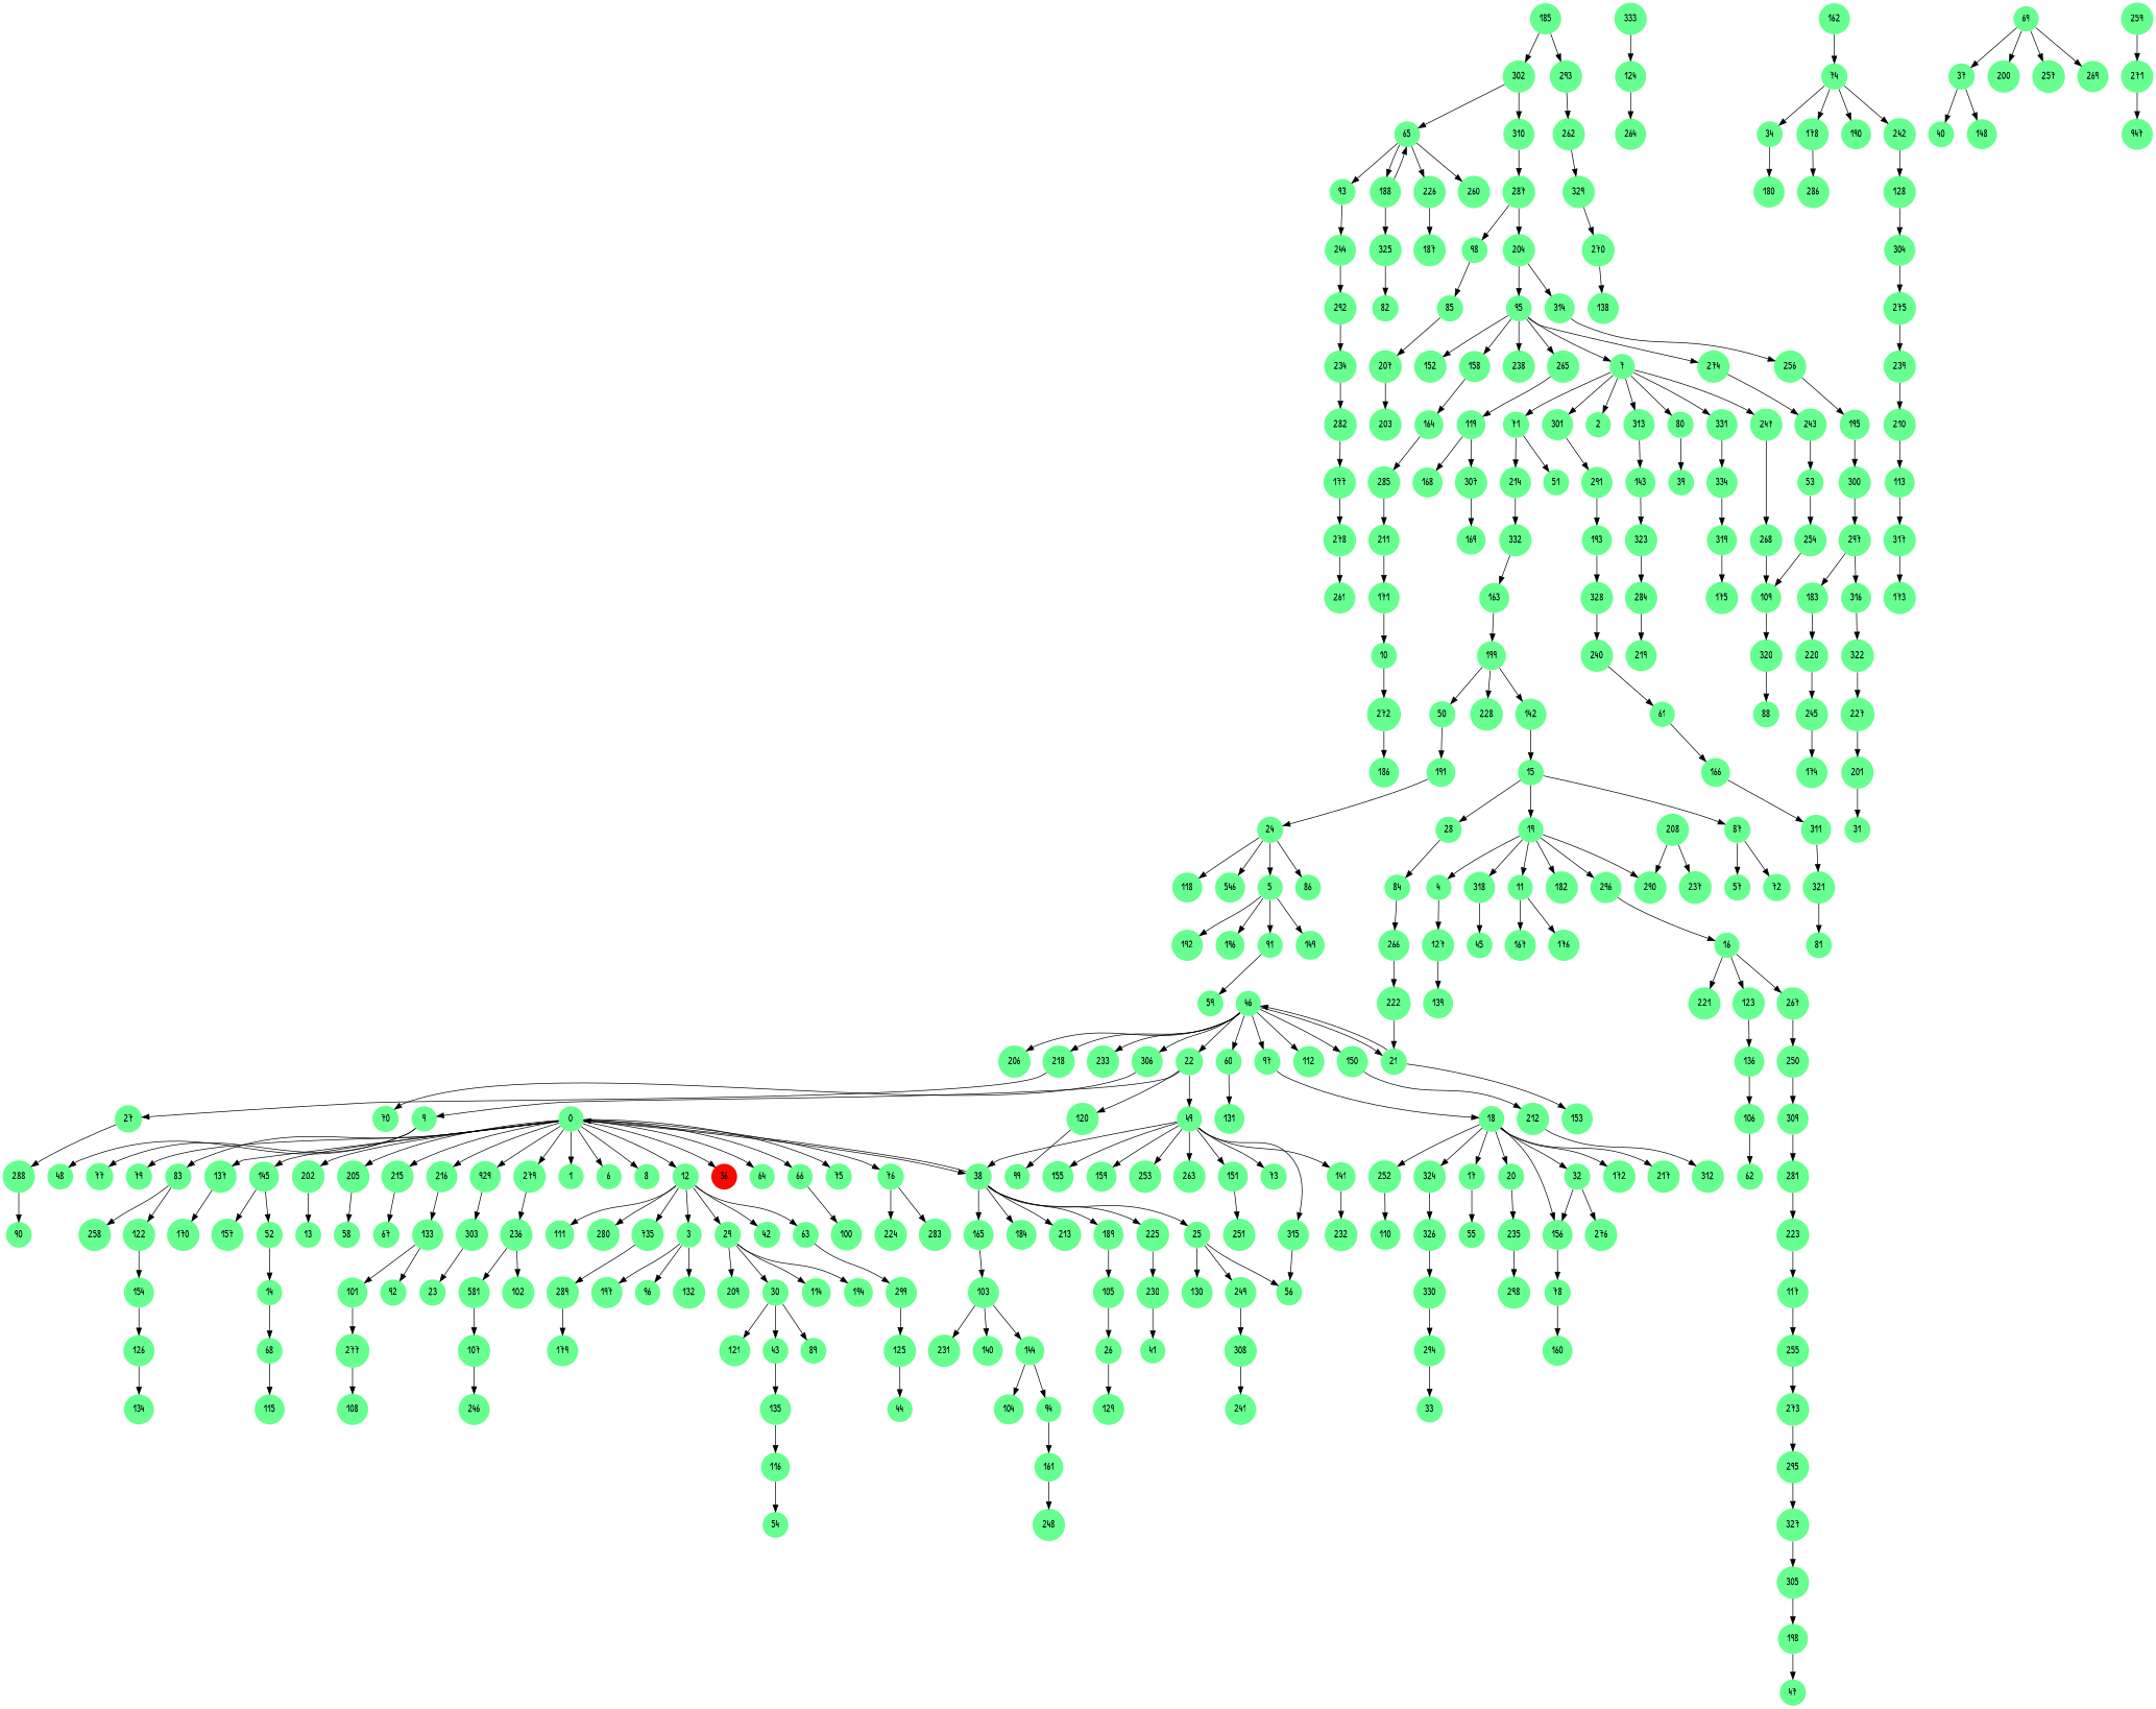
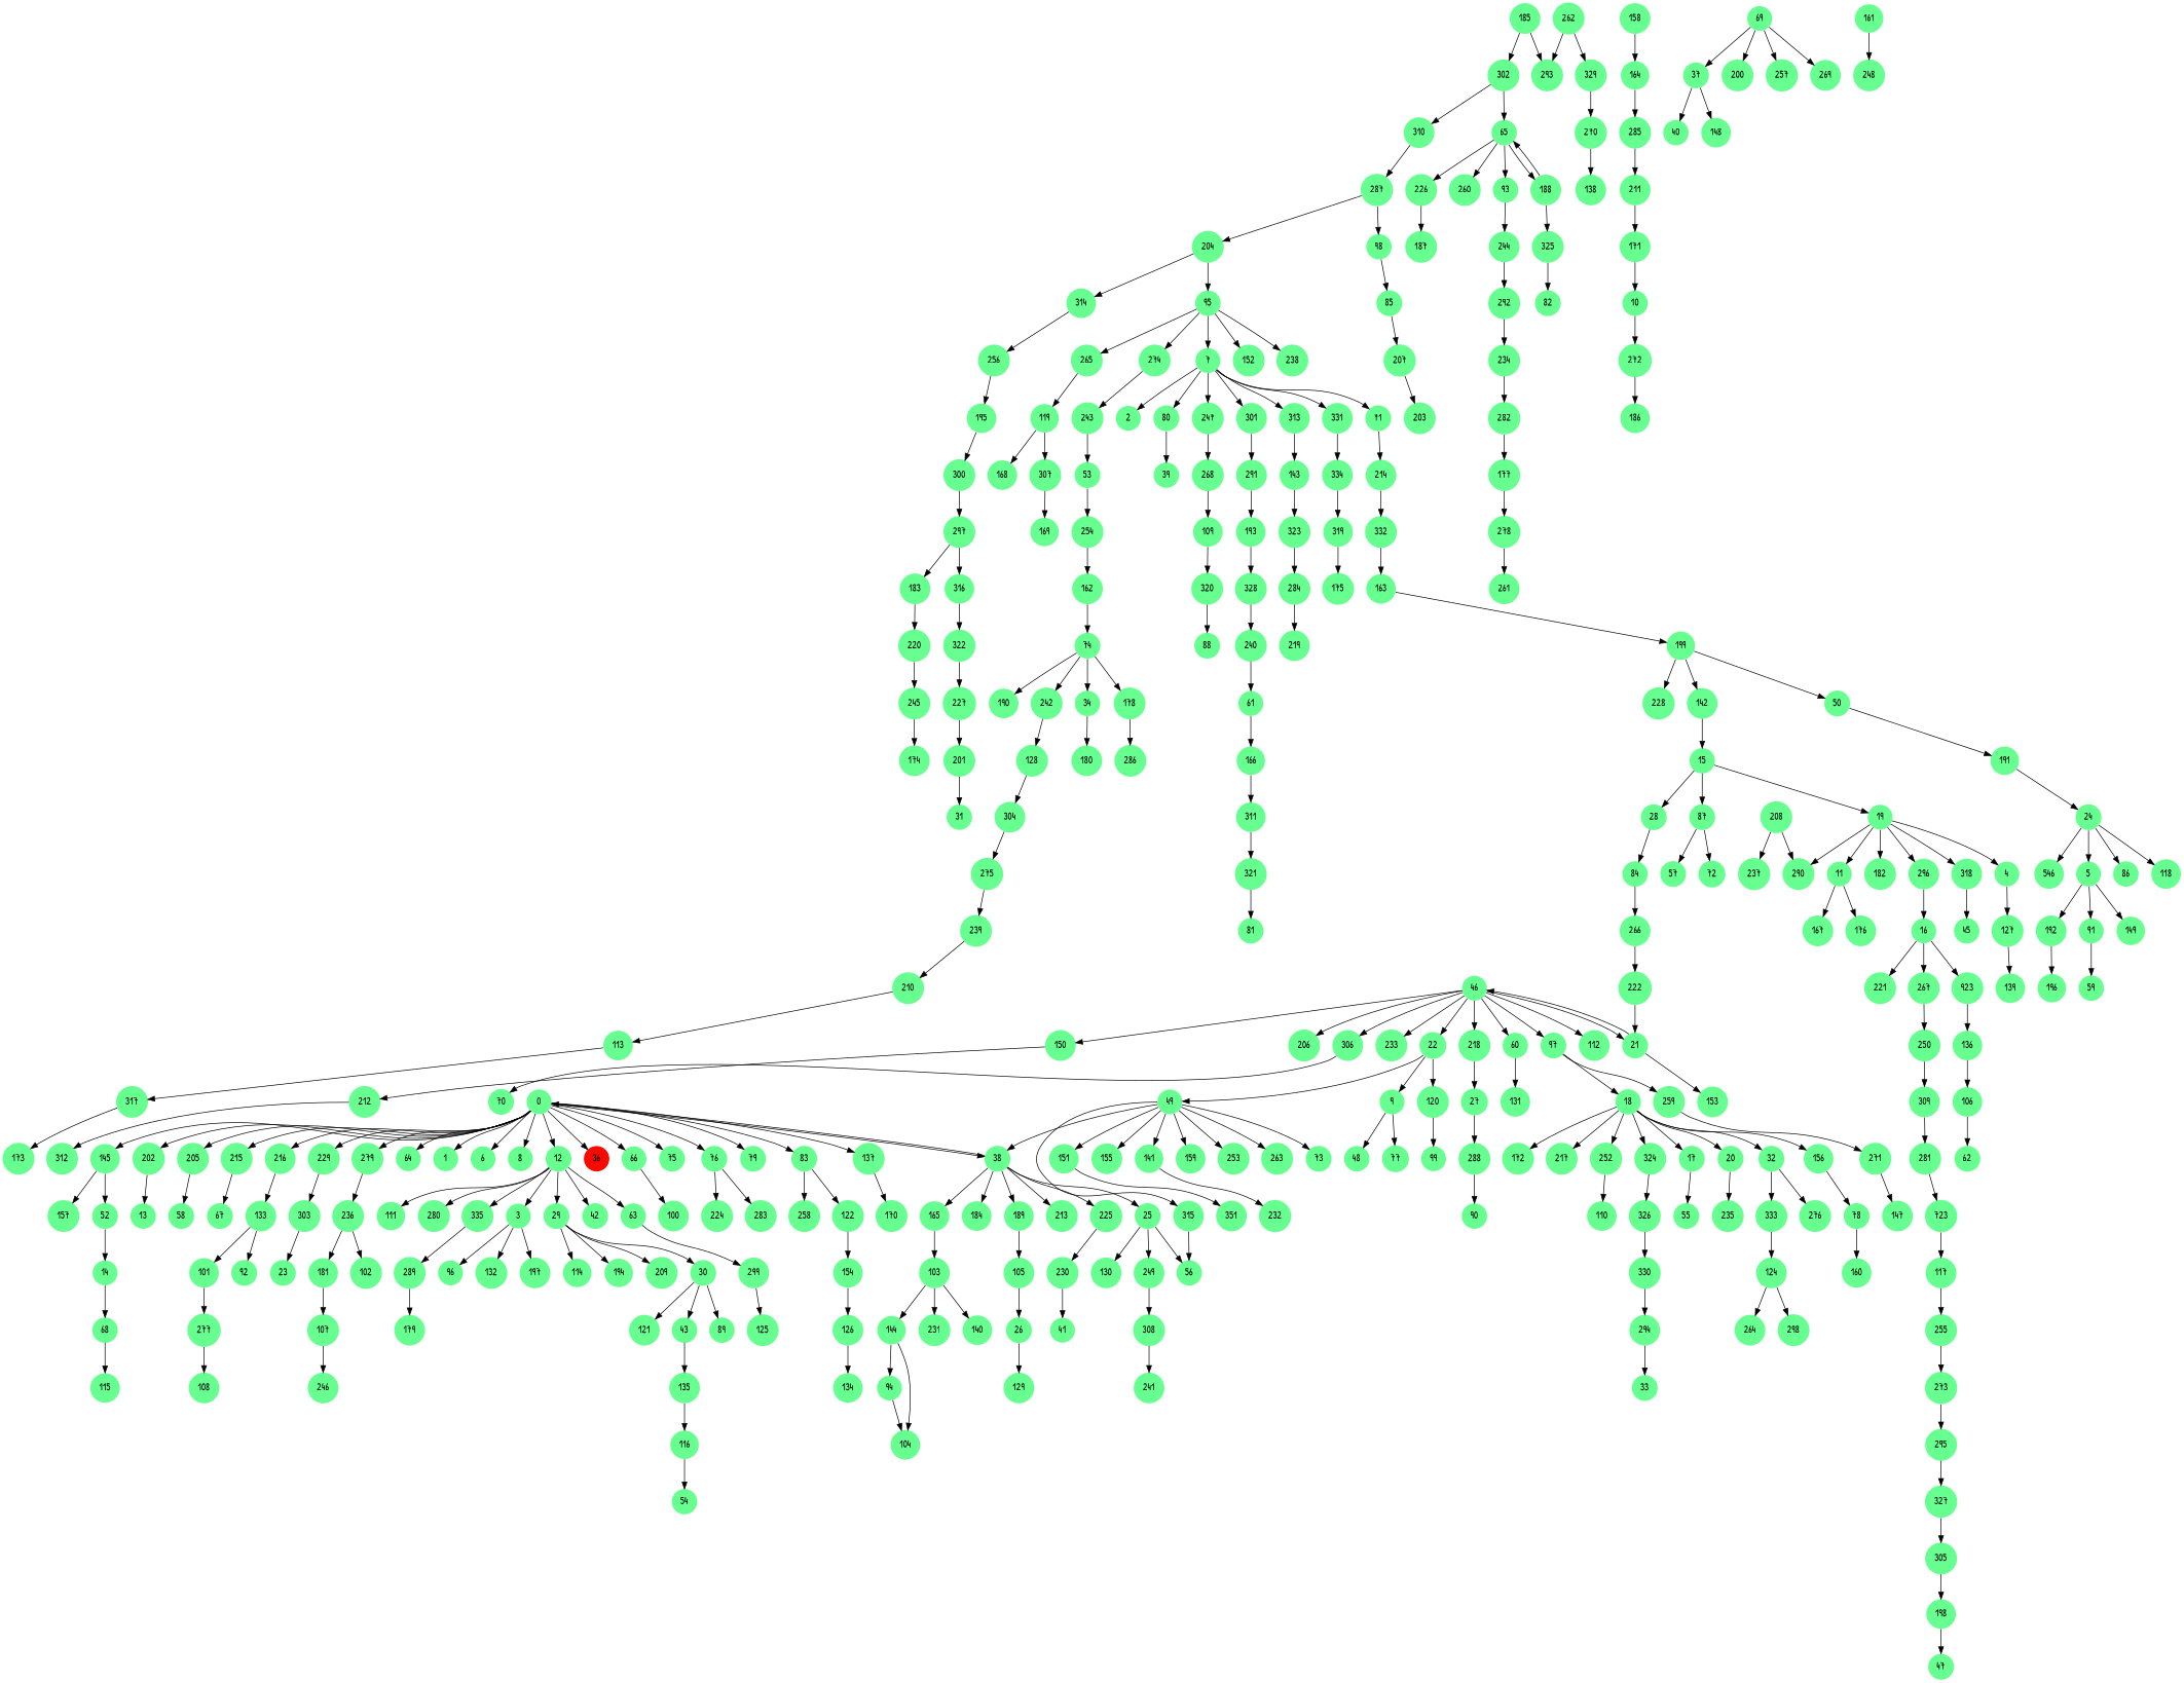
  digraph {
    fontname="Patrick Hand"
    node [fillcolor="#66ff90" fontname="Patrick Hand" penwidth=0 shape=circle style=filled]
    edge [fontname="Patrick Hand"]
    0
    1
    6
    8
    12
    36 [fillcolor="#f60b00"]
    38
    64
    66
    75
    76
    79
    83
    137
    145
    202
    205
    215
    216
-   229 [label=929]
+   229
    279
    3
    29
    42
    63
    111
    280
-   335 [label=735]
+   335
    25
    165
    184
    189
    213
    225
    100
    224
    283
    122
    258
    170
    52
    157
    13
    58
    67
    133
    303
    236
    96
    132
    197
    4
    127
    139
    5
    91
    149
    192
    59
    196
    7
    2
    71
    80
    247
    301
    313
    331
-   51
    214
    39
    268
    291
    143
    334
    9
    48
    77
    10
    272
    186
    11
    167
    176
    30
    114
    194
    209
    299
    289
    14
    68
    115
    15
    19
    28
    87
    182
    290
    296
    318
    84
    57
    72
    16
-   123
+   123 [label=923]
    221
    267
    136
    250
    17
    55
    18
    20
    32
    156
    172
    217
    252
    324
    235
    276
    333
    78
    110
    326
    45
    21
    46
    153
    22
    60
    97
    112
    150
    206
    218
    233
    306
    49
    120
    73
    141
    151
    155
    159
    253
    263
    315
    99
    24
    86
    118
    n154 [label=546]
    56
    130
    249
    308
    26
    129
    27
    288
    90
    266
    43
    89
    121
    135
    124
    34
    180
    69
    37
    200
    257
    269
    40
    148
    103
    105
    230
    116
    131
    259
    212
    70
    232
-   251
+   251 [label=351]
    50
    191
    53
    254
    162
    61
    166
    311
    125
    65
    93
    188
    226
    260
    244
    325
    187
    332
    74
    178
    190
    242
    286
    128
    160
    154
    222
    85
    207
    203
    292
    94
    161
    248
    95
    152
    158
    238
    265
    274
    164
    119
    243
    271
    98
    101
    277
    108
    140
    144
    231
    104
    106
    62
    107
    246
    109
    320
    88
    113
    317
    173
    54
    117
    255
    273
    168
    307
    169
    126
    264
    298
-   44
    134
    304
    275
    92
    142
    323
    284
    312
    285
    163
    199
    228
    211
    321
    171
    177
    278
    261
-   181 [label=581]
+   181
    183
    220
    245
    185
    293
    302
    262
    310
    82
    193
    328
    240
    195
    300
    297
    198
    47
    201
    31
    204
    314
    256
    208
    237
    210
    174
-   223
+   223 [label=723]
    41
    227
    23
    234
    282
    102
    239
    241
    309
    281
    295
-   147 [label=947]
+   147
    329
    270
    138
    327
    219
    287
    179
    294
    33
    305
    316
    322
    81
    319
    175
    330
    0 -> 1
    0 -> 6
    0 -> 8
    0 -> 12
    0 -> 36
    0 -> 38
    0 -> 64
    0 -> 66
    0 -> 75
    0 -> 76
    0 -> 79
    0 -> 83
    0 -> 137
    0 -> 145
    0 -> 202
    0 -> 205
    0 -> 215
    0 -> 216
    0 -> 229
    0 -> 279
    12 -> 3
    12 -> 29
    12 -> 42
    12 -> 63
    12 -> 111
    12 -> 280
    12 -> 335
    38 -> 0
    38 -> 25
    38 -> 165
    38 -> 184
    38 -> 189
    38 -> 213
    38 -> 225
    66 -> 100
    76 -> 224
    76 -> 283
    83 -> 122
    83 -> 258
    137 -> 170
    145 -> 52
    145 -> 157
    202 -> 13
    205 -> 58
    215 -> 67
    216 -> 133
    229 -> 303
    279 -> 236
    3 -> 96
    3 -> 132
    3 -> 197
    29 -> 30
    29 -> 114
    29 -> 194
    29 -> 209
    63 -> 299
    335 -> 289
    25 -> 56
    25 -> 130
    25 -> 249
    165 -> 103
    189 -> 105
    225 -> 230
    122 -> 154
    52 -> 14
    133 -> 101
    133 -> 92
    303 -> 23
    236 -> 181
    236 -> 102
    4 -> 127
    127 -> 139
    5 -> 91
    5 -> 149
    5 -> 192
    91 -> 59
-   5 -> 196
+   192 -> 196
    7 -> 2
    7 -> 71
    7 -> 80
    7 -> 247
    7 -> 301
    7 -> 313
    7 -> 331
-   71 -> 51
    71 -> 214
    80 -> 39
    247 -> 268
    301 -> 291
    313 -> 143
    331 -> 334
    214 -> 332
    268 -> 109
    291 -> 193
    143 -> 323
    334 -> 319
    9 -> 48
    9 -> 77
    10 -> 272
    272 -> 186
    11 -> 167
    11 -> 176
    30 -> 43
    30 -> 89
    30 -> 121
    299 -> 125
    289 -> 179
    14 -> 68
    68 -> 115
    15 -> 19
    15 -> 28
    15 -> 87
    19 -> 4
    19 -> 11
    19 -> 182
    19 -> 290
    19 -> 296
    19 -> 318
    28 -> 84
    87 -> 57
    87 -> 72
    296 -> 16
    318 -> 45
    84 -> 266
    16 -> 123
    16 -> 221
    16 -> 267
    123 -> 136
    267 -> 250
    136 -> 106
    250 -> 309
    17 -> 55
    18 -> 17
    18 -> 20
    18 -> 32
    18 -> 156
    18 -> 172
    18 -> 217
    18 -> 252
    18 -> 324
    20 -> 235
    32 -> 276
-   32 -> 156
+   32 -> 333
    156 -> 78
    252 -> 110
    324 -> 326
    333 -> 124
    78 -> 160
    326 -> 330
    21 -> 46
    21 -> 153
    46 -> 21
    46 -> 22
    46 -> 60
    46 -> 97
    46 -> 112
    46 -> 150
    46 -> 206
    46 -> 218
    46 -> 233
    46 -> 306
    22 -> 9
    22 -> 49
    22 -> 120
    60 -> 131
    97 -> 18
+   97 -> 259
    150 -> 212
    218 -> 27
    306 -> 70
    49 -> 38
    49 -> 73
    49 -> 141
    49 -> 151
    49 -> 155
    49 -> 159
    49 -> 253
    49 -> 263
    49 -> 315
    120 -> 99
    141 -> 232
    151 -> 251
    315 -> 56
    24 -> 5
    24 -> 86
    24 -> 118
    24 -> n154
    249 -> 308
    308 -> 241
    26 -> 129
    27 -> 288
    288 -> 90
    266 -> 222
    43 -> 135
    135 -> 116
    124 -> 264
-   235 -> 298
+   124 -> 298
    34 -> 180
    69 -> 37
    69 -> 200
    69 -> 257
    69 -> 269
    37 -> 40
    37 -> 148
    103 -> 140
    103 -> 144
    103 -> 231
    105 -> 26
    230 -> 41
    116 -> 54
    259 -> 271
    212 -> 312
    50 -> 191
    191 -> 24
    53 -> 254
-   254 -> 109
+   254 -> 162
    162 -> 74
    61 -> 166
    166 -> 311
    311 -> 321
-   125 -> 44
    65 -> 93
    65 -> 188
    65 -> 226
    65 -> 260
    93 -> 244
    188 -> 65
    188 -> 325
    226 -> 187
    244 -> 292
    325 -> 82
    332 -> 163
    74 -> 34
    74 -> 178
    74 -> 190
    74 -> 242
    178 -> 286
    242 -> 128
    128 -> 304
    154 -> 126
    222 -> 21
    85 -> 207
    207 -> 203
    292 -> 234
-   94 -> 161
+   94 -> 104
    161 -> 248
    95 -> 7
    95 -> 152
-   95 -> 158
    95 -> 238
    95 -> 265
    95 -> 274
    158 -> 164
    265 -> 119
    274 -> 243
    164 -> 285
    119 -> 168
    119 -> 307
    243 -> 53
    271 -> 147
    98 -> 85
    101 -> 277
    277 -> 108
    144 -> 94
    144 -> 104
    106 -> 62
    107 -> 246
    109 -> 320
    320 -> 88
    113 -> 317
    317 -> 173
    117 -> 255
    255 -> 273
    273 -> 295
    307 -> 169
    126 -> 134
    304 -> 275
    275 -> 239
    142 -> 15
    323 -> 284
    284 -> 219
    285 -> 211
    163 -> 199
    199 -> 50
    199 -> 142
    199 -> 228
    211 -> 171
    321 -> 81
    171 -> 10
    177 -> 278
    278 -> 261
    181 -> 107
    183 -> 220
    220 -> 245
    245 -> 174
    185 -> 293
    185 -> 302
-   293 -> 262
+   262 -> 293
    302 -> 65
    302 -> 310
    262 -> 329
    310 -> 287
    193 -> 328
    328 -> 240
    240 -> 61
    195 -> 300
    300 -> 297
    297 -> 183
    297 -> 316
    198 -> 47
    201 -> 31
    204 -> 95
    204 -> 314
    314 -> 256
    256 -> 195
    208 -> 290
    208 -> 237
    210 -> 113
    223 -> 117
    227 -> 201
    234 -> 282
    282 -> 177
    239 -> 210
    309 -> 281
    281 -> 223
    295 -> 327
    329 -> 270
    270 -> 138
    327 -> 305
    287 -> 98
    287 -> 204
    294 -> 33
    305 -> 198
    316 -> 322
    322 -> 227
    319 -> 175
    330 -> 294
  }
